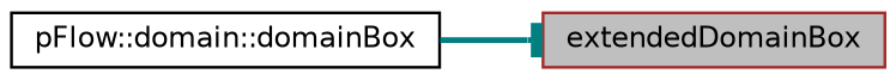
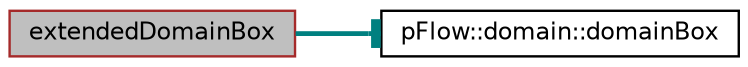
  digraph {
    rankdir=LR
    node [fontname=Helvetica fontsize=10 shape=record style=filled]
    n1 [color=brown fillcolor=grey75 fontcolor=black height=0.2 label=extendedDomainBox width=0.4]
    n2 [color=black fillcolor=white height=0.2 label="pFlow::domain::domainBox" width=0.4]
-   n2 -> n1 [color=teal fontname=Helvetica fontsize=10 labelfontname=Helvetica labelfontsize=10 style=bold arrowhead=tee]
+   n1 -> n2 [color=teal fontname=Helvetica fontsize=10 labelfontname=Helvetica labelfontsize=10 style=bold arrowhead=tee]
  }
